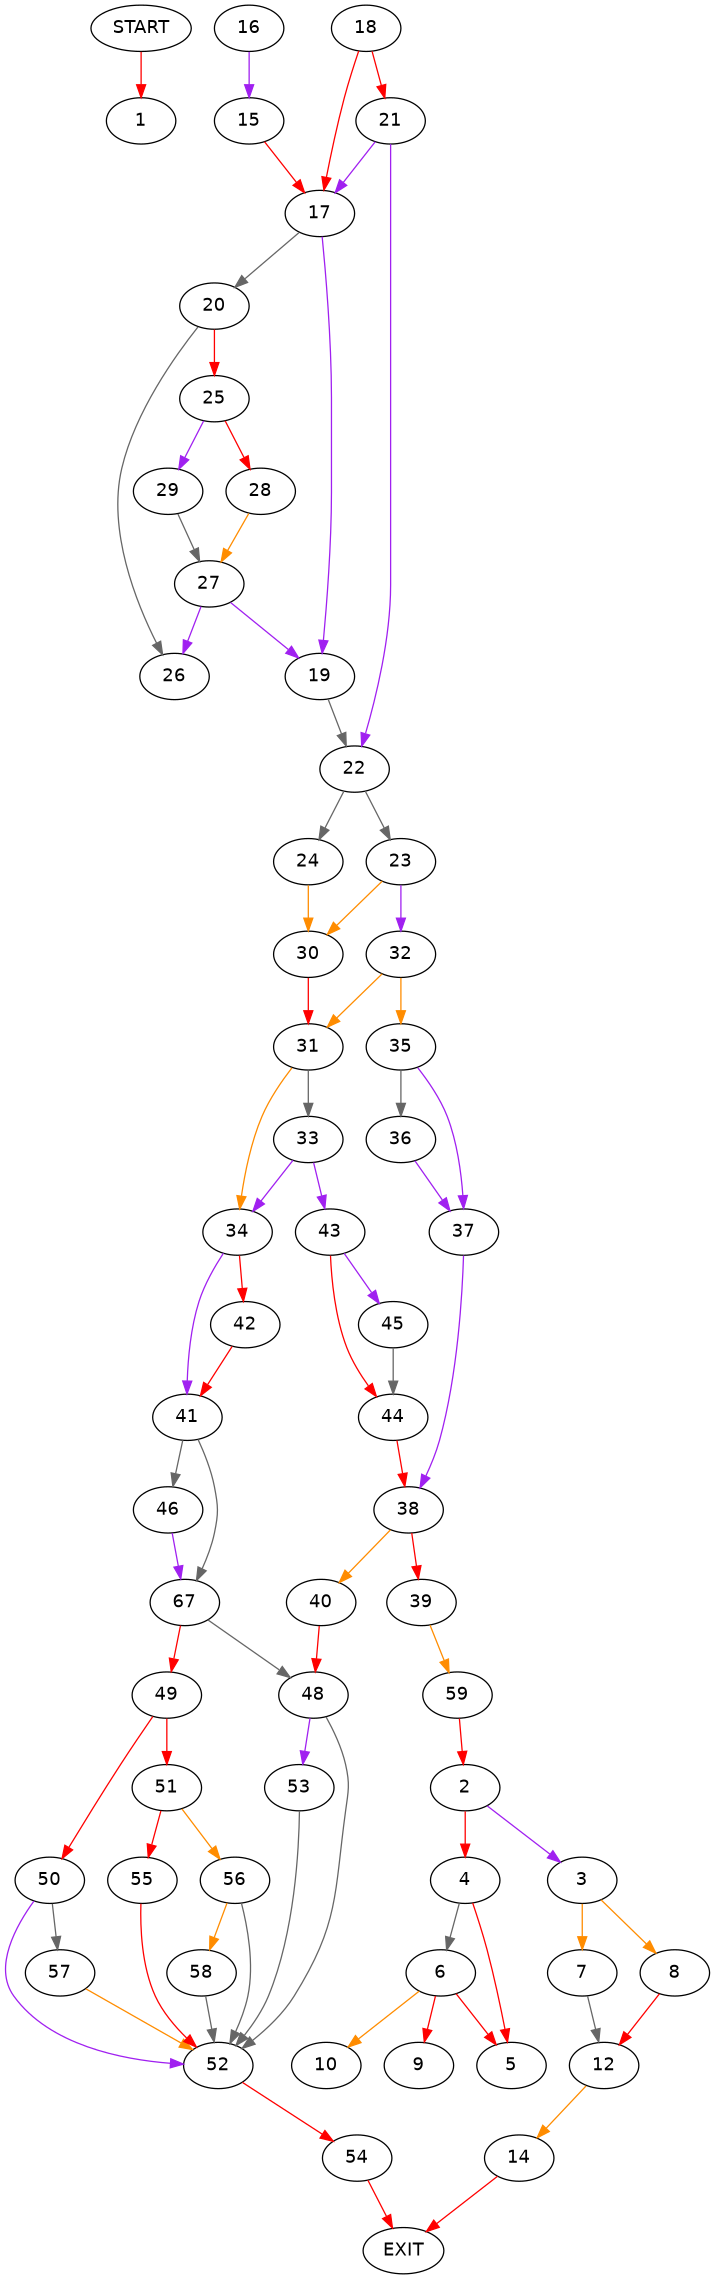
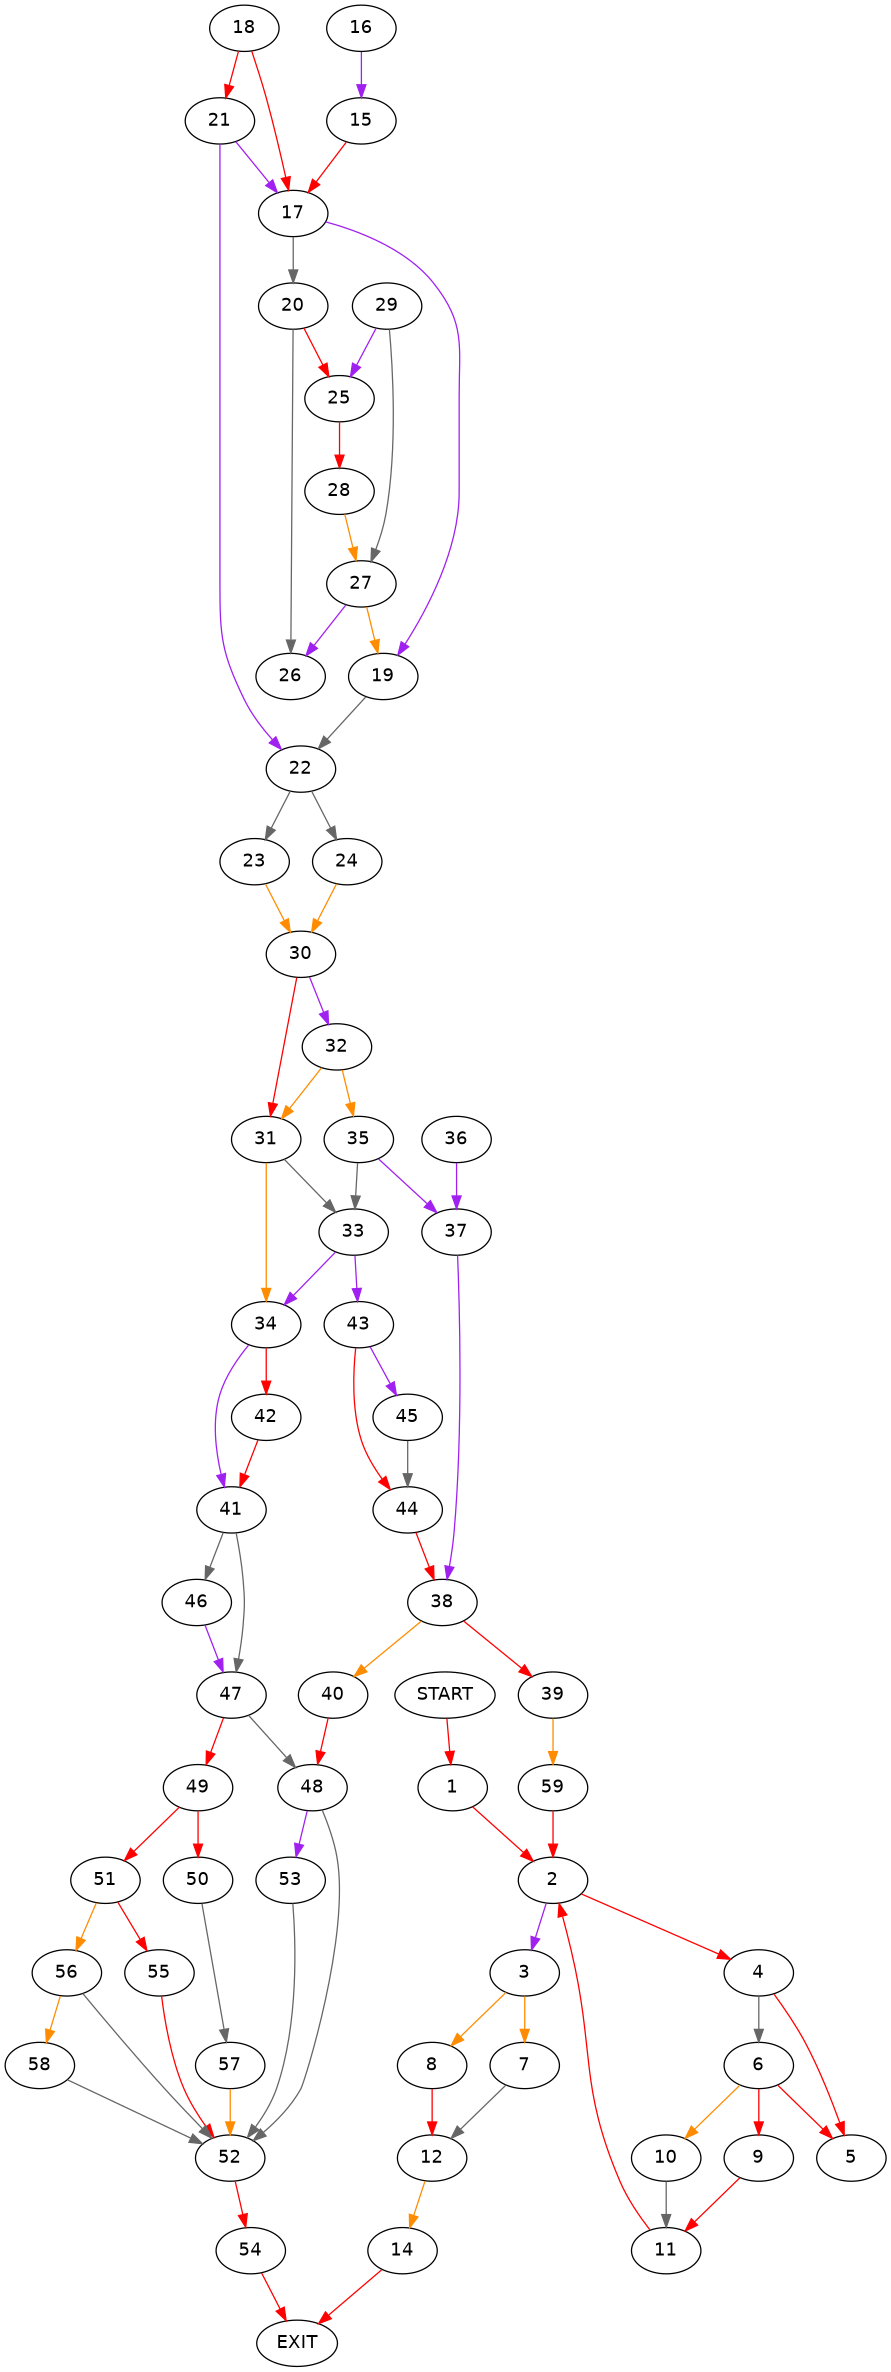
  digraph {
    fontname="DejaVu Sans"
    node [fontname="DejaVu Sans"]
    edge [color=red fontname="DejaVu Sans"]
    n1 [label=START]
    1
    2
    n4 [label=EXIT]
    3
    4
    7
    8
    5
    6
    12
    9
    10
+   11
    14
    15
    17
    16
    19
    20
    18
    21
    22
    25
    26
    23
    24
    28
    29
    30
    31
    32
    27
    33
    34
    35
    43
    41
    42
    36
    37
    44
    45
    46
-   47 [label=67]
+   47
    38
    39
    40
    59
    48
    49
    52
    53
    50
    51
    54
    57
    55
    56
    58
    n1 -> 1
+   1 -> 2
    2 -> 3 [color=purple]
    2 -> 4
    3 -> 7 [color=darkorange]
    3 -> 8 [color=darkorange]
    4 -> 5
    4 -> 6 [color=gray40]
    7 -> 12 [color=gray40]
    8 -> 12
    6 -> 5
    6 -> 9
    6 -> 10 [color=darkorange]
    12 -> 14 [color=darkorange]
+   9 -> 11
+   10 -> 11 [color=gray40]
+   11 -> 2
    14 -> n4
    15 -> 17
    17 -> 19 [color=purple]
    17 -> 20 [color=gray40]
    16 -> 15 [color=purple]
    19 -> 22 [color=gray40]
    20 -> 25
    20 -> 26 [color=gray40]
    18 -> 17
    18 -> 21
    21 -> 17 [color=purple]
    21 -> 22 [color=purple]
    22 -> 23 [color=gray40]
    22 -> 24 [color=gray40]
    25 -> 28
-   25 -> 29 [color=purple]
+   29 -> 25 [color=purple]
    23 -> 30 [color=darkorange]
    24 -> 30 [color=darkorange]
    28 -> 27 [color=darkorange]
    29 -> 27 [color=gray40]
    30 -> 31
-   23 -> 32 [color=purple]
+   30 -> 32 [color=purple]
    31 -> 33 [color=gray40]
    31 -> 34 [color=darkorange]
    32 -> 31 [color=darkorange]
    32 -> 35 [color=darkorange]
-   27 -> 19 [color=purple]
+   27 -> 19 [color=darkorange]
    27 -> 26 [color=purple]
    33 -> 34 [color=purple]
    33 -> 43 [color=purple]
    34 -> 41 [color=purple]
    34 -> 42
-   35 -> 36 [color=gray40]
+   35 -> 33 [color=gray40]
    35 -> 37 [color=purple]
    43 -> 44
    43 -> 45 [color=purple]
    41 -> 46 [color=gray40]
    41 -> 47 [color=gray40]
    42 -> 41
    36 -> 37 [color=purple]
    37 -> 38 [color=purple]
    44 -> 38
    45 -> 44 [color=gray40]
    46 -> 47 [color=purple]
    47 -> 48 [color=gray40]
    47 -> 49
    38 -> 39
    38 -> 40 [color=darkorange]
    39 -> 59 [color=darkorange]
    40 -> 48
    59 -> 2
    48 -> 52 [color=gray40]
    48 -> 53 [color=purple]
    49 -> 50
    49 -> 51
    52 -> 54
    53 -> 52 [color=gray40]
-   50 -> 52 [color=purple]
    50 -> 57 [color=gray40]
    51 -> 55
    51 -> 56 [color=darkorange]
    54 -> n4
    57 -> 52 [color=darkorange]
    55 -> 52
    56 -> 52 [color=gray40]
    56 -> 58 [color=darkorange]
    58 -> 52 [color=gray40]
  }
